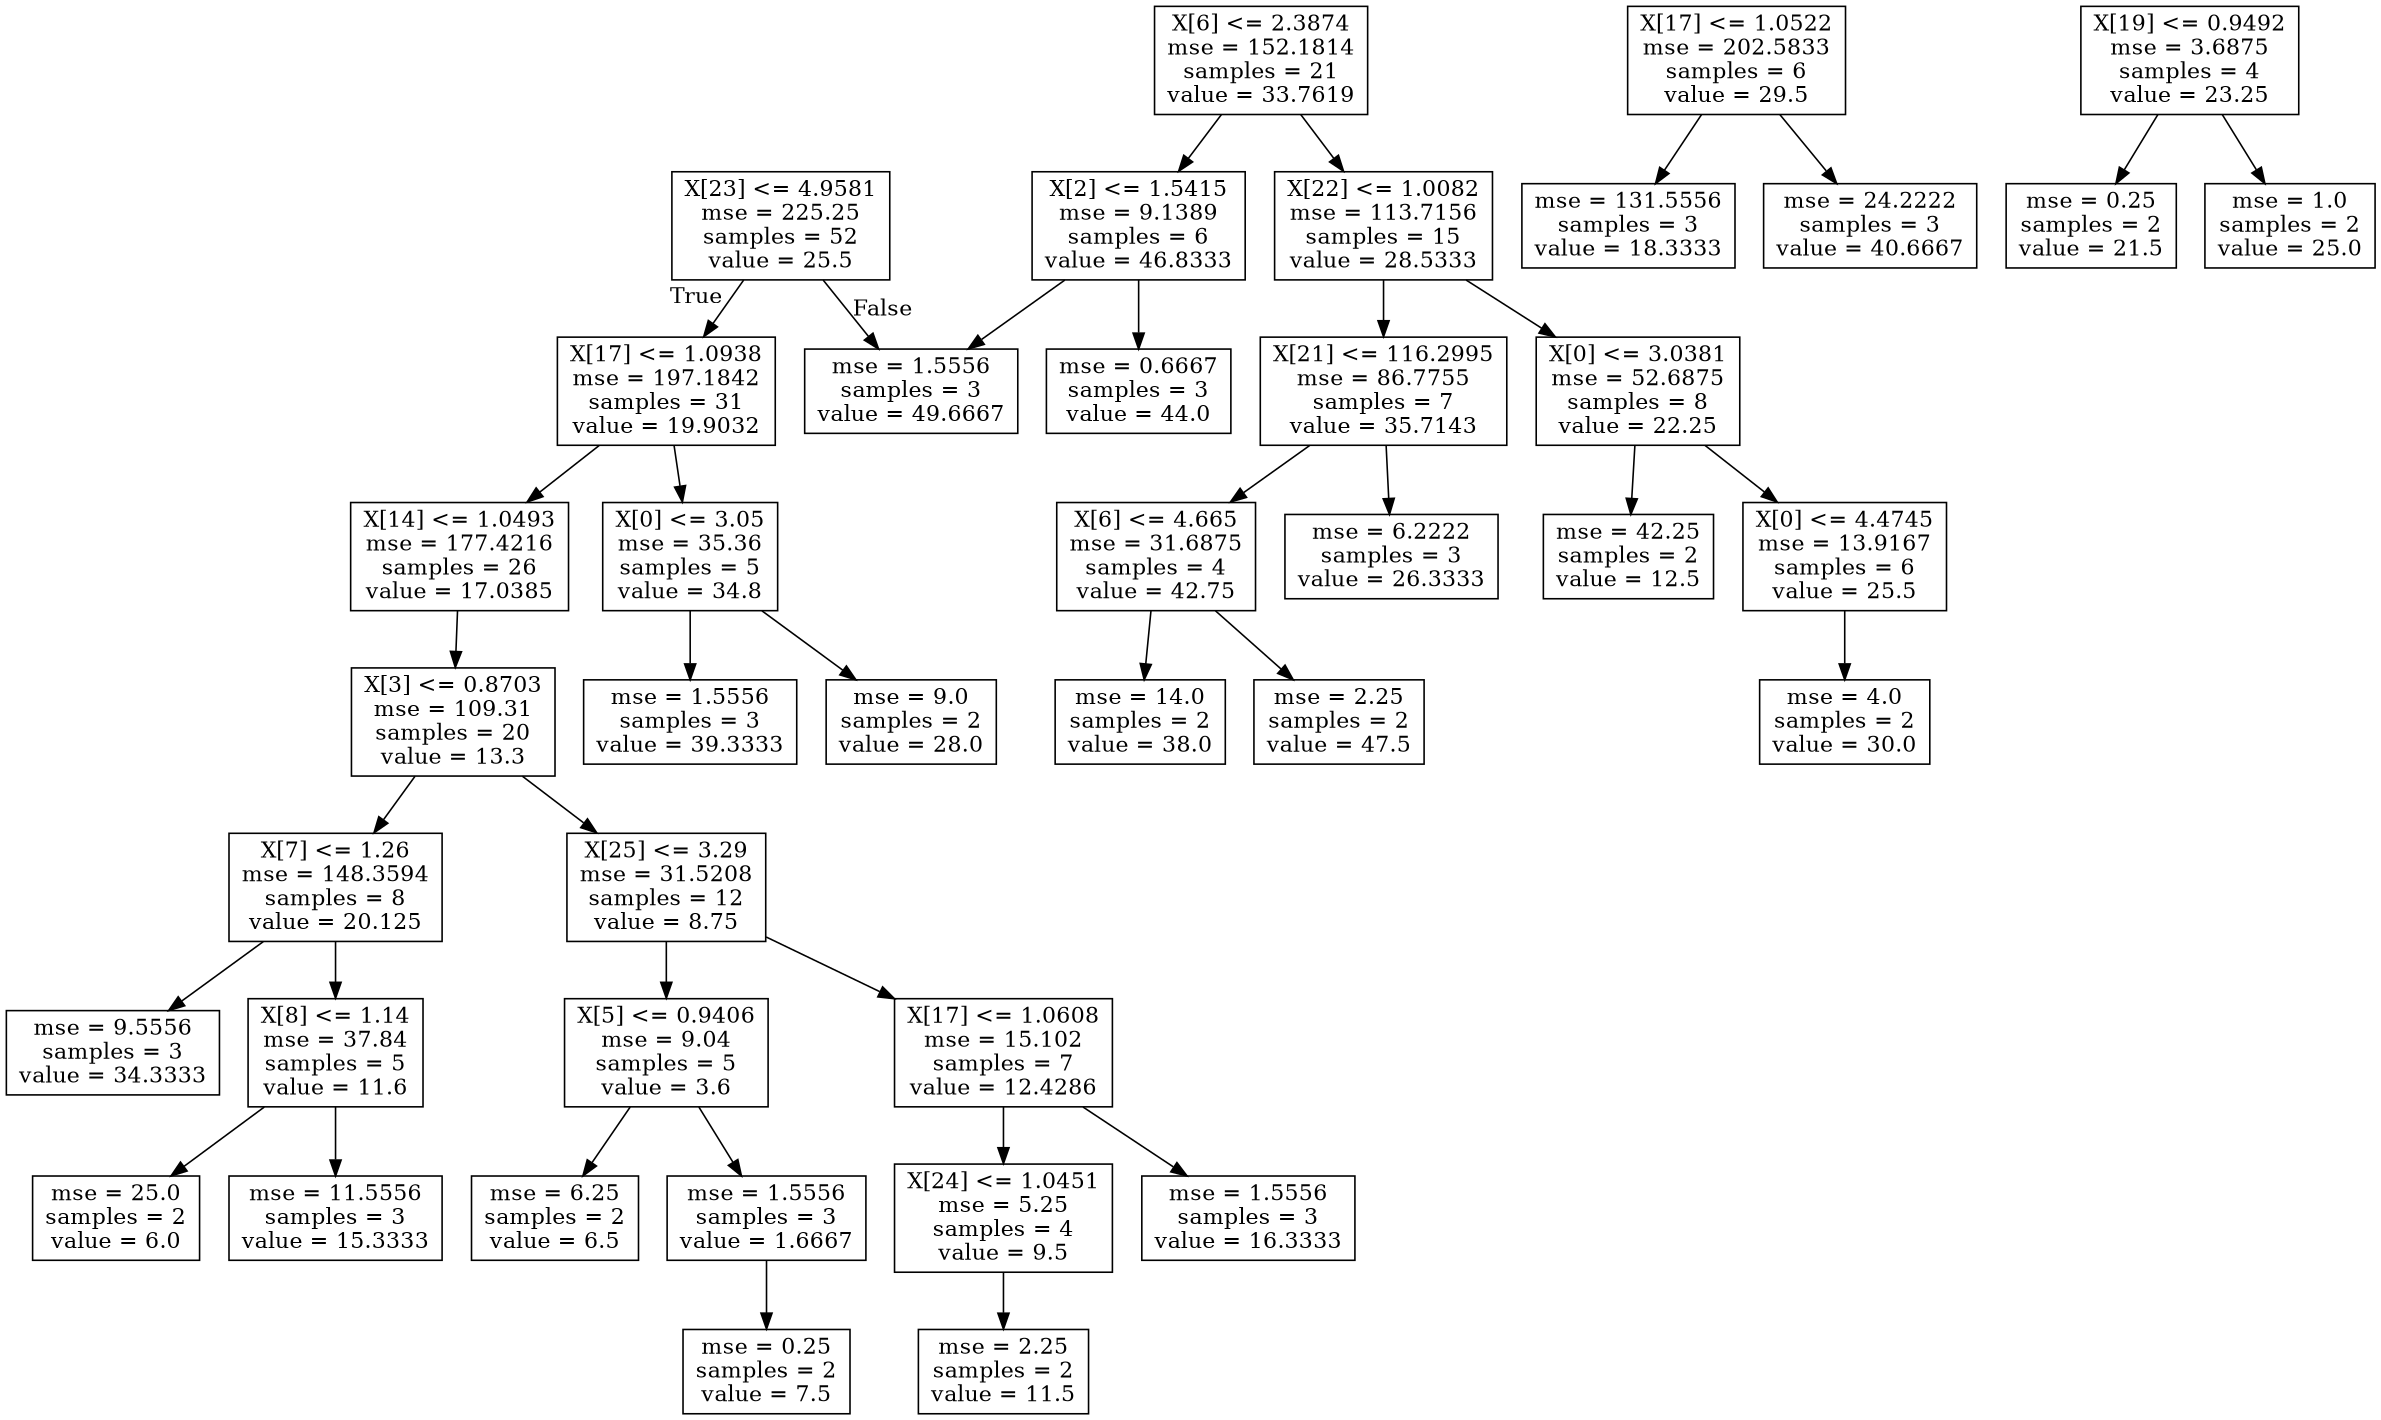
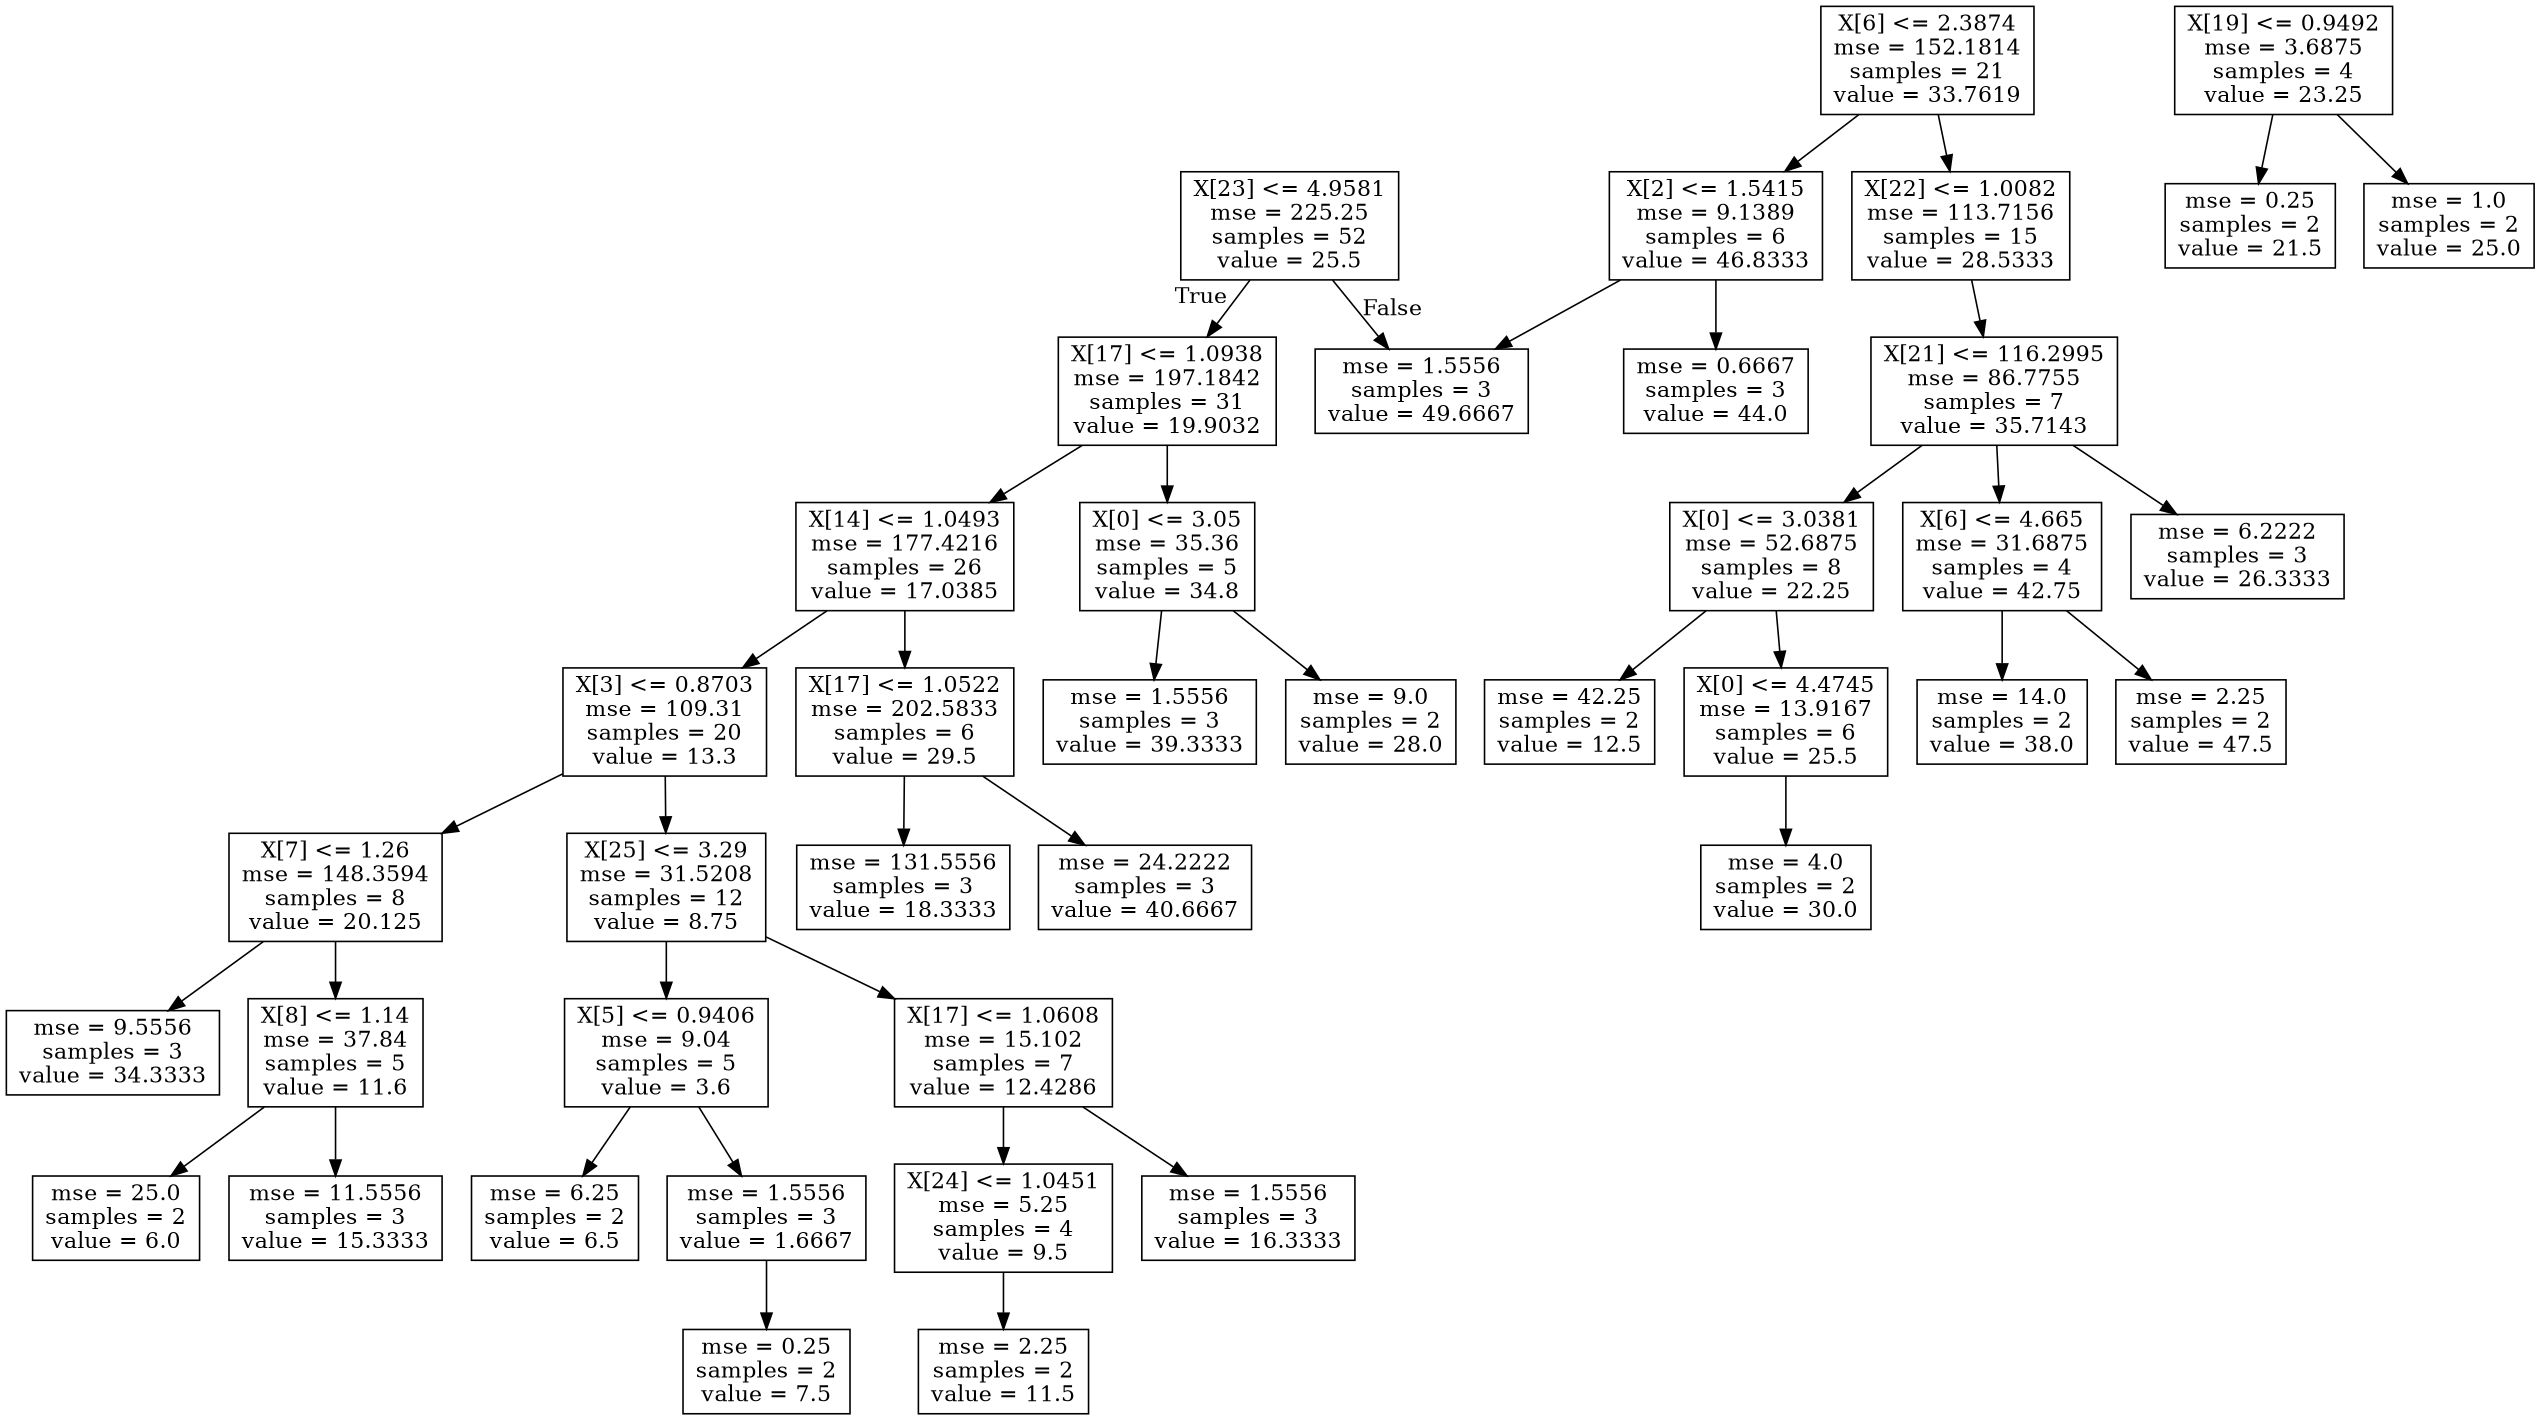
  digraph {
    node [shape=box]
    n1 [label="X[23] <= 4.9581\nmse = 225.25\nsamples = 52\nvalue = 25.5"]
    n2 [label="X[17] <= 1.0938\nmse = 197.1842\nsamples = 31\nvalue = 19.9032"]
    n3 [label="mse = 1.5556\nsamples = 3\nvalue = 49.6667"]
    n4 [label="X[14] <= 1.0493\nmse = 177.4216\nsamples = 26\nvalue = 17.0385"]
    n5 [label="X[0] <= 3.05\nmse = 35.36\nsamples = 5\nvalue = 34.8"]
    n6 [label="X[6] <= 2.3874\nmse = 152.1814\nsamples = 21\nvalue = 33.7619"]
    n7 [label="X[2] <= 1.5415\nmse = 9.1389\nsamples = 6\nvalue = 46.8333"]
    n8 [label="X[22] <= 1.0082\nmse = 113.7156\nsamples = 15\nvalue = 28.5333"]
    n9 [label="X[3] <= 0.8703\nmse = 109.31\nsamples = 20\nvalue = 13.3"]
    n10 [label="X[17] <= 1.0522\nmse = 202.5833\nsamples = 6\nvalue = 29.5"]
    n11 [label="mse = 1.5556\nsamples = 3\nvalue = 39.3333"]
    n12 [label="mse = 9.0\nsamples = 2\nvalue = 28.0"]
    n13 [label="X[7] <= 1.26\nmse = 148.3594\nsamples = 8\nvalue = 20.125"]
    n14 [label="X[25] <= 3.29\nmse = 31.5208\nsamples = 12\nvalue = 8.75"]
    n15 [label="mse = 131.5556\nsamples = 3\nvalue = 18.3333"]
    n16 [label="mse = 24.2222\nsamples = 3\nvalue = 40.6667"]
    n17 [label="mse = 9.5556\nsamples = 3\nvalue = 34.3333"]
    n18 [label="X[8] <= 1.14\nmse = 37.84\nsamples = 5\nvalue = 11.6"]
    n19 [label="X[5] <= 0.9406\nmse = 9.04\nsamples = 5\nvalue = 3.6"]
    n20 [label="X[17] <= 1.0608\nmse = 15.102\nsamples = 7\nvalue = 12.4286"]
    n21 [label="mse = 25.0\nsamples = 2\nvalue = 6.0"]
    n22 [label="mse = 11.5556\nsamples = 3\nvalue = 15.3333"]
    n23 [label="mse = 6.25\nsamples = 2\nvalue = 6.5"]
    n24 [label="mse = 1.5556\nsamples = 3\nvalue = 1.6667"]
    n25 [label="X[24] <= 1.0451\nmse = 5.25\nsamples = 4\nvalue = 9.5"]
    n26 [label="mse = 1.5556\nsamples = 3\nvalue = 16.3333"]
    n27 [label="mse = 0.25\nsamples = 2\nvalue = 7.5"]
    n28 [label="mse = 2.25\nsamples = 2\nvalue = 11.5"]
    n29 [label="mse = 0.6667\nsamples = 3\nvalue = 44.0"]
    n30 [label="X[21] <= 116.2995\nmse = 86.7755\nsamples = 7\nvalue = 35.7143"]
    n31 [label="X[0] <= 3.0381\nmse = 52.6875\nsamples = 8\nvalue = 22.25"]
    n32 [label="X[6] <= 4.665\nmse = 31.6875\nsamples = 4\nvalue = 42.75"]
    n33 [label="mse = 6.2222\nsamples = 3\nvalue = 26.3333"]
    n34 [label="mse = 42.25\nsamples = 2\nvalue = 12.5"]
    n35 [label="X[0] <= 4.4745\nmse = 13.9167\nsamples = 6\nvalue = 25.5"]
    n36 [label="mse = 14.0\nsamples = 2\nvalue = 38.0"]
    n37 [label="mse = 2.25\nsamples = 2\nvalue = 47.5"]
    n38 [label="mse = 4.0\nsamples = 2\nvalue = 30.0"]
    n39 [label="X[19] <= 0.9492\nmse = 3.6875\nsamples = 4\nvalue = 23.25"]
    n40 [label="mse = 0.25\nsamples = 2\nvalue = 21.5"]
    n41 [label="mse = 1.0\nsamples = 2\nvalue = 25.0"]
    n1 -> n2 [headlabel=True labelangle=45 labeldistance=2.5]
    n1 -> n3 [headlabel=False labelangle=-45 labeldistance=2.5]
    n2 -> n4
    n2 -> n5
    n4 -> n9
+   n4 -> n10
    n5 -> n11
    n5 -> n12
    n6 -> n7
    n6 -> n8
    n7 -> n3
    n7 -> n29
    n8 -> n30
-   n8 -> n31
+   n30 -> n31
    n9 -> n13
    n9 -> n14
    n10 -> n15
    n10 -> n16
    n13 -> n17
    n13 -> n18
    n14 -> n19
    n14 -> n20
    n18 -> n21
    n18 -> n22
    n19 -> n23
    n19 -> n24
    n20 -> n25
    n20 -> n26
    n24 -> n27
    n25 -> n28
    n30 -> n32
    n30 -> n33
    n31 -> n34
    n31 -> n35
    n32 -> n36
    n32 -> n37
    n35 -> n38
    n39 -> n40
    n39 -> n41
  }
